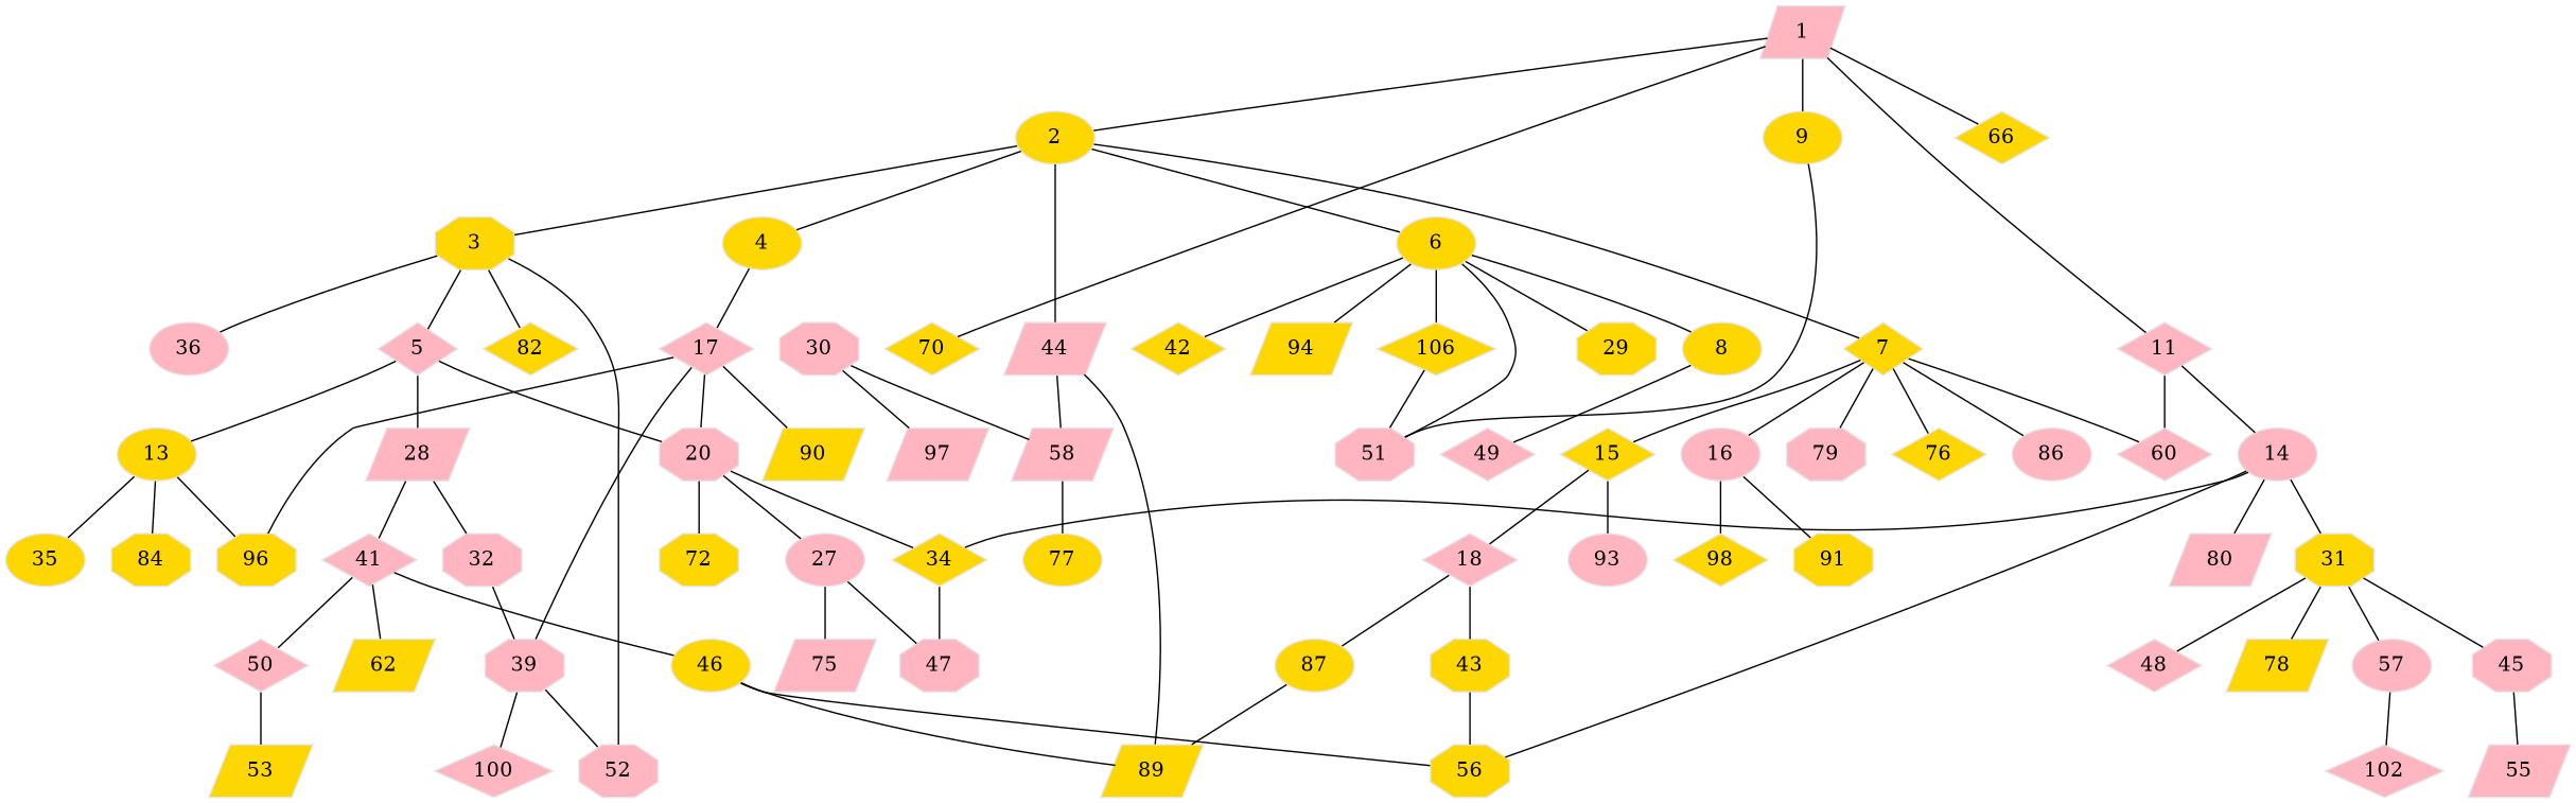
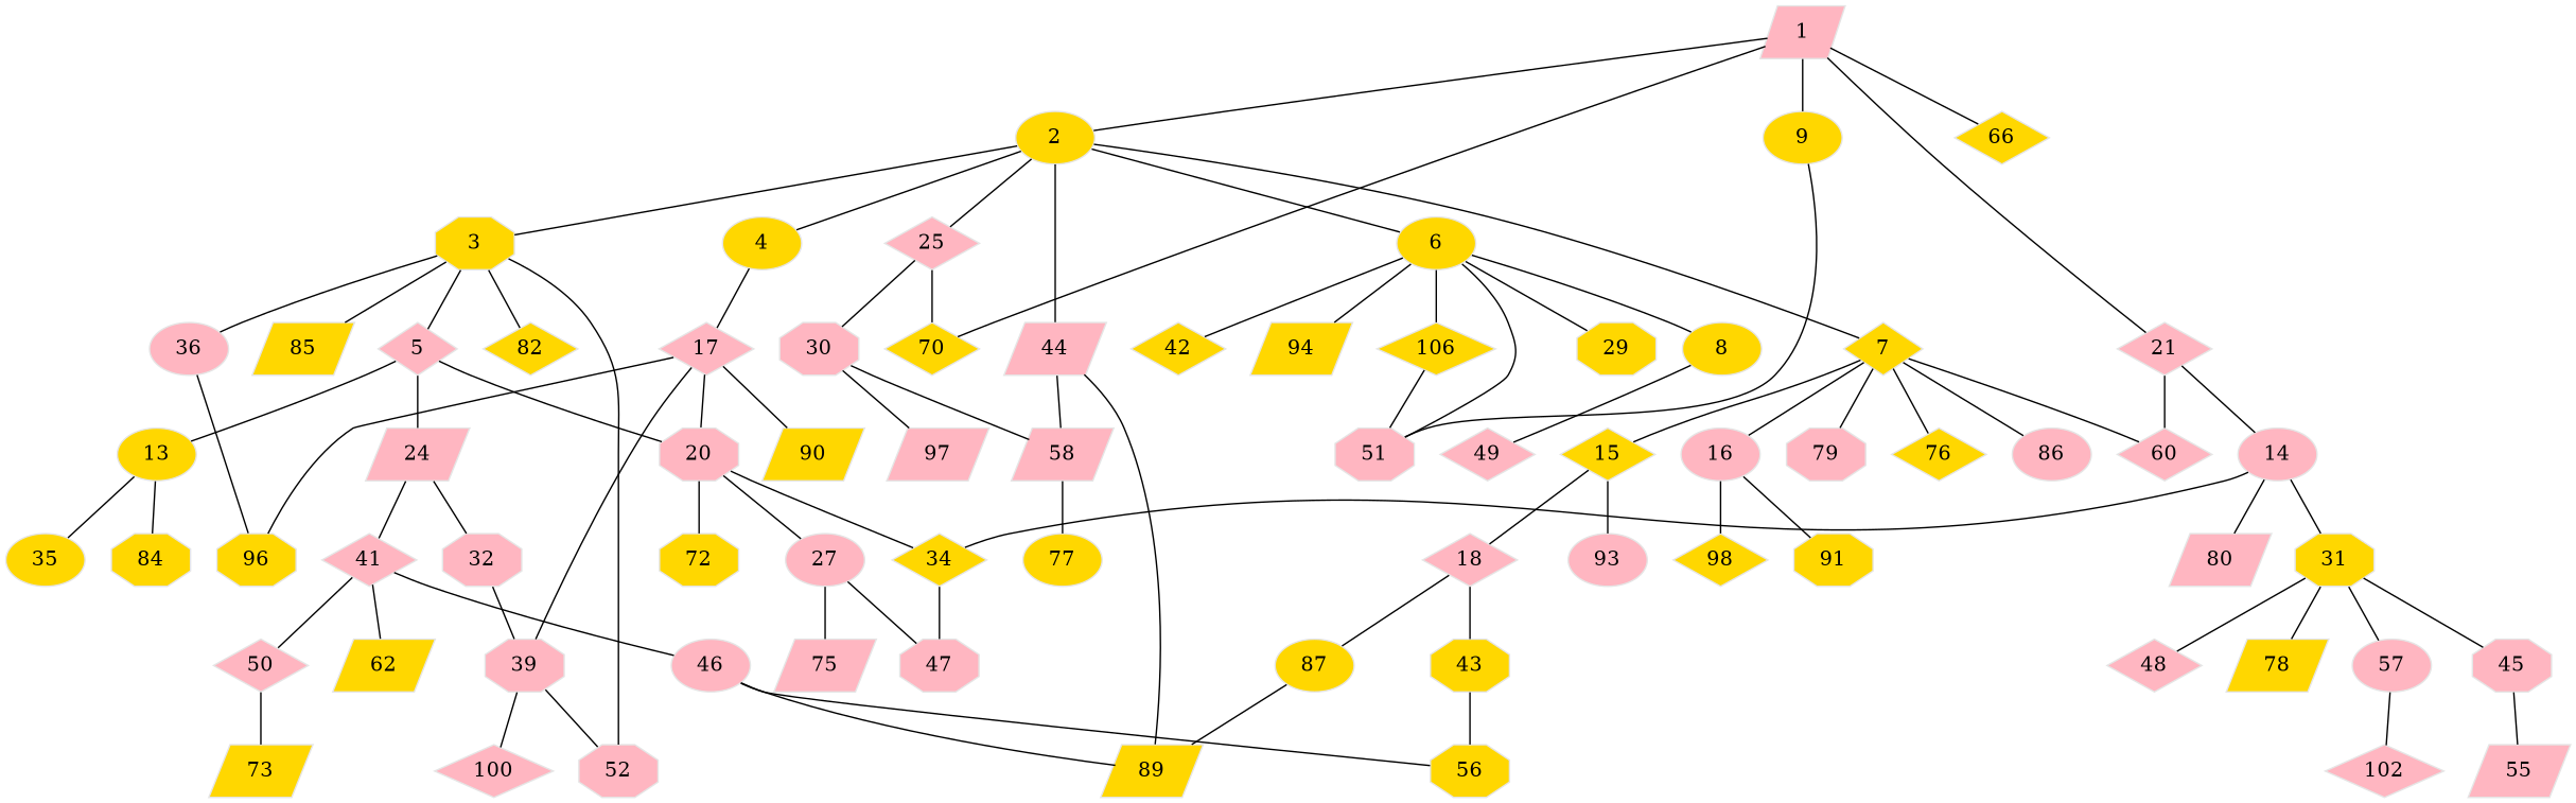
  graph {
    node [color=gray90 fillcolor=lightpink shape=diamond style=filled]
    1 [shape=parallelogram super="+19"]
    2 [fillcolor=gold shape=ellipse super="+22"]
    9 [fillcolor=gold shape=ellipse super="+21"]
-   11 [super="+12"]
+   11 [super="+12" label=21]
    66 [fillcolor=gold]
    70 [fillcolor=gold super="+83"]
    3 [fillcolor=gold shape=octagon super="+69"]
    4 [fillcolor=gold shape=ellipse]
    6 [fillcolor=gold shape=ellipse super="+24"]
    7 [fillcolor=gold super="+10"]
+   25 [super="+103"]
    44 [shape=parallelogram]
    51 [shape=octagon super="+73"]
    60
    14 [shape=ellipse]
    5
    36 [shape=ellipse]
    52 [shape=octagon]
    82 [fillcolor=gold]
+   85 [fillcolor=gold shape=parallelogram]
    17 [super="+38"]
    8 [fillcolor=gold shape=ellipse]
    29 [fillcolor=gold shape=octagon]
    42 [fillcolor=gold]
    94 [fillcolor=gold shape=parallelogram]
    106 [fillcolor=gold]
    15 [fillcolor=gold super="+68"]
    16 [shape=ellipse super="+79"]
    n29 [label=79 shape=octagon]
    76 [fillcolor=gold]
    86 [shape=ellipse]
    30 [shape=octagon]
    58 [shape=parallelogram super="+67"]
    89 [fillcolor=gold shape=parallelogram super="+105"]
    13 [fillcolor=gold shape=ellipse super="+23"]
    20 [shape=octagon super="+26"]
-   28 [shape=parallelogram super="+40"]
+   28 [shape=parallelogram super="+40" label=24]
    87 [fillcolor=gold shape=ellipse super="+101"]
    96 [fillcolor=gold shape=octagon]
    90 [fillcolor=gold shape=parallelogram]
    39 [shape=octagon super="+54"]
    35 [fillcolor=gold shape=ellipse super="+88"]
    n43 [fillcolor=gold label=84 shape=octagon]
    34 [fillcolor=gold super="+95"]
    27 [shape=ellipse super="+33"]
    72 [fillcolor=gold shape=octagon]
    32 [shape=octagon]
    41
    49 [super="+92"]
    18 [super="+61"]
    93 [shape=ellipse]
    91 [fillcolor=gold shape=octagon]
    98 [fillcolor=gold]
    31 [fillcolor=gold shape=octagon super="+37"]
    56 [fillcolor=gold shape=octagon super="+74"]
    80 [shape=parallelogram]
    45 [shape=octagon]
    48
    57 [shape=ellipse super="+84"]
    78 [fillcolor=gold shape=parallelogram]
    47 [shape=octagon super="+65"]
    43 [fillcolor=gold shape=octagon super="+64"]
    100 [super="+104"]
    75 [shape=parallelogram]
    97 [shape=parallelogram]
-   46 [fillcolor=gold shape=ellipse super="+63"]
+   46 [shape=ellipse super="+63"]
    50
    62 [fillcolor=gold shape=parallelogram]
    77 [fillcolor=gold shape=ellipse]
    55 [shape=parallelogram super="+59"]
    102
-   53 [fillcolor=gold shape=parallelogram super="+99"]
+   53 [fillcolor=gold shape=parallelogram super="+99" label=73]
    1 -- 2
    1 -- 9
    1 -- 11
    1 -- 66
    1 -- 70
    2 -- 3
    2 -- 4
    2 -- 6
    2 -- 7
+   2 -- 25
    2 -- 44
    9 -- 51
    11 -- 60
    11 -- 14
    3 -- 5
    3 -- 36
    3 -- 52
    3 -- 82
+   3 -- 85
    4 -- 17
    6 -- 51
    6 -- 8
    6 -- 29
    6 -- 42
    6 -- 94
    6 -- 106
    7 -- 60
    7 -- 15
    7 -- 16
    7 -- n29
    7 -- 76
    7 -- 86
+   25 -- 70
+   25 -- 30
    44 -- 58
    44 -- 89
    14 -- 34
    14 -- 31
-   14 -- 56
    14 -- 80
    5 -- 13
    5 -- 20
    5 -- 28
    17 -- 20
    17 -- 96
    17 -- 90
    17 -- 39
    8 -- 49
    106 -- 51
    15 -- 18
    15 -- 93
    16 -- 91
    16 -- 98
    30 -- 58
    30 -- 97
    58 -- 77
-   13 -- 96
+   36 -- 96
    13 -- 35
    13 -- n43
    20 -- 34
    20 -- 27
    20 -- 72
    28 -- 32
    28 -- 41
    87 -- 89
    39 -- 52
    39 -- 100
    34 -- 47
    27 -- 47
    27 -- 75
    32 -- 39
    41 -- 46
    41 -- 50
    41 -- 62
    18 -- 87
    18 -- 43
    31 -- 45
    31 -- 48
    31 -- 57
    31 -- 78
    45 -- 55
    57 -- 102
    43 -- 56
    46 -- 89
    46 -- 56
    50 -- 53
  }
